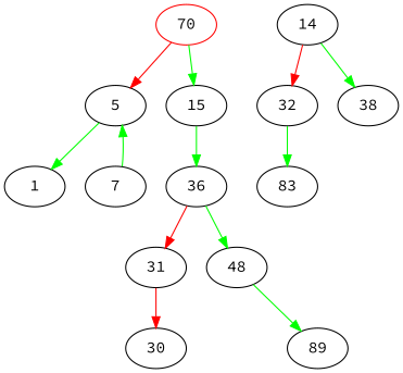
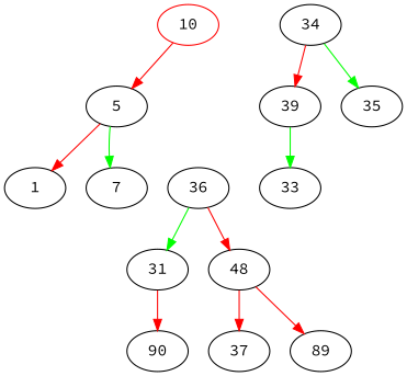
  digraph {
    fontname="Source Code Pro"
    node [fontname="Source Code Pro"]
    edge [color=green fontname="Source Code Pro"]
-   10 [color=red label=70]
+   10 [color=red]
    5
-   15
    1
    7
    36
    31
    n8 [label=48]
-   30
+   30 [label=90]
+   37
    n11 [label=89]
-   34 [label=14]
-   32
-   35 [label=38]
-   33 [label=83]
+   34
+   32 [label=39]
+   35
+   33
    10 -> 5 [color=red]
-   10 -> 15
-   5 -> 1
-   7 -> 5
-   15 -> 36
-   36 -> 31 [color=red]
-   36 -> n8
+   5 -> 1 [color=red]
+   5 -> 7
+   36 -> 31
+   36 -> n8 [color=red]
    31 -> 30 [color=red]
-   n8 -> n11
+   n8 -> 37 [color=red]
+   n8 -> n11 [color=red]
    34 -> 32 [color=red]
    34 -> 35
    32 -> 33
  }
